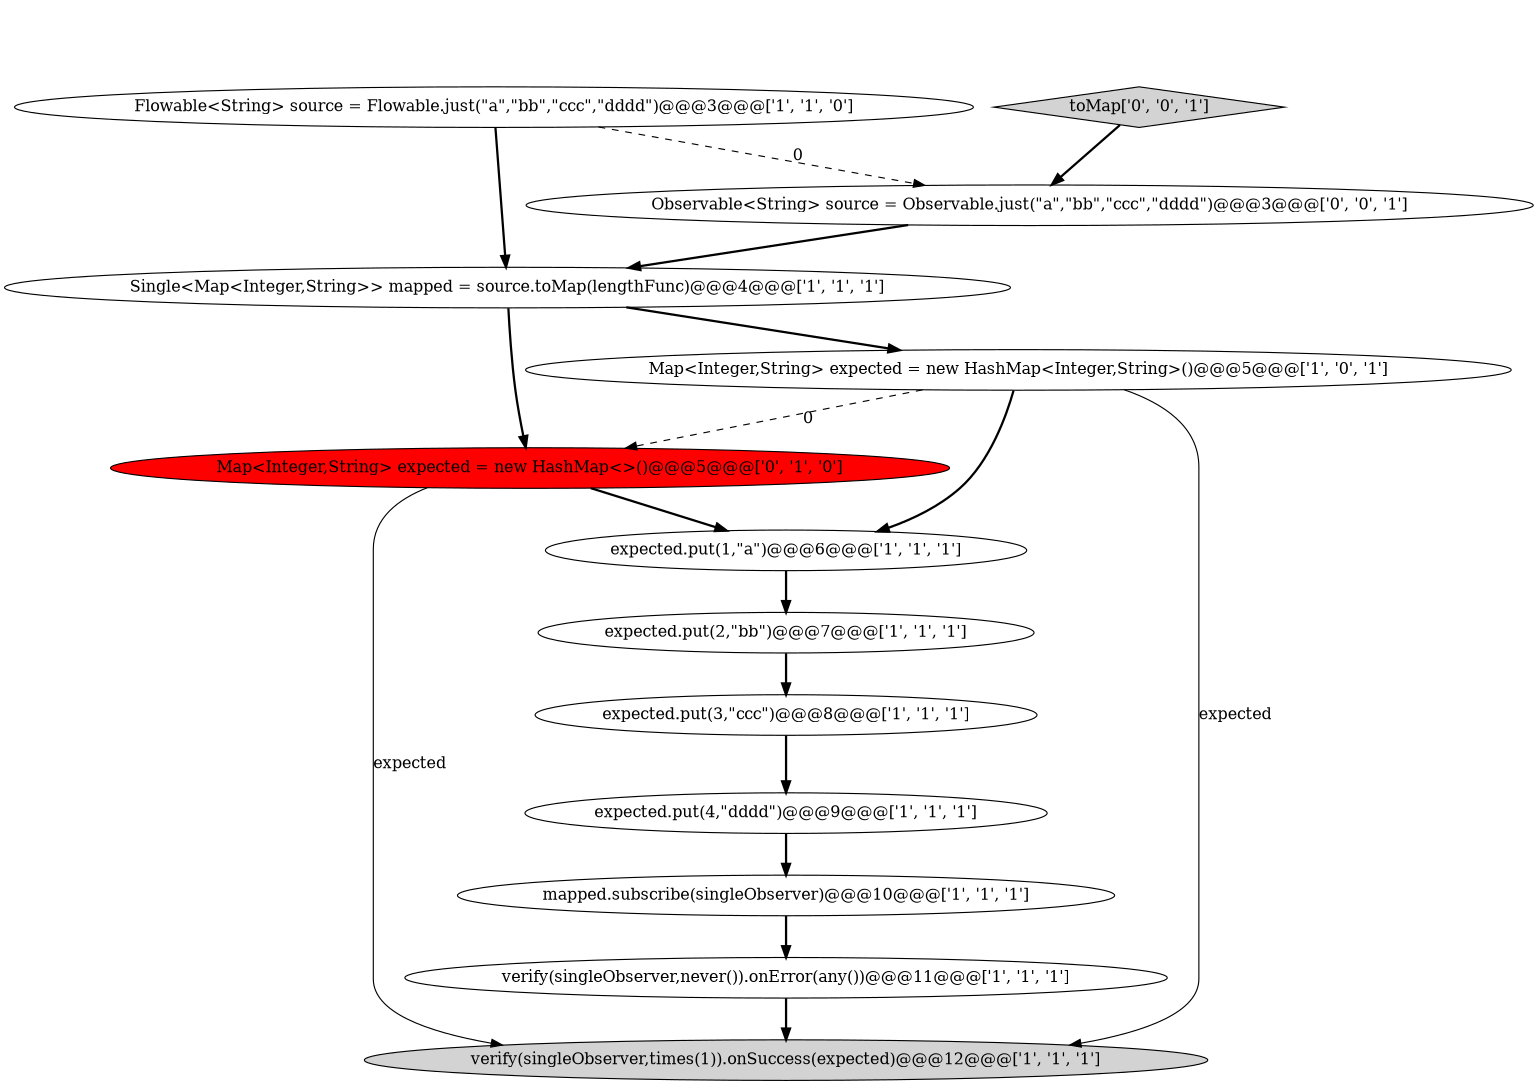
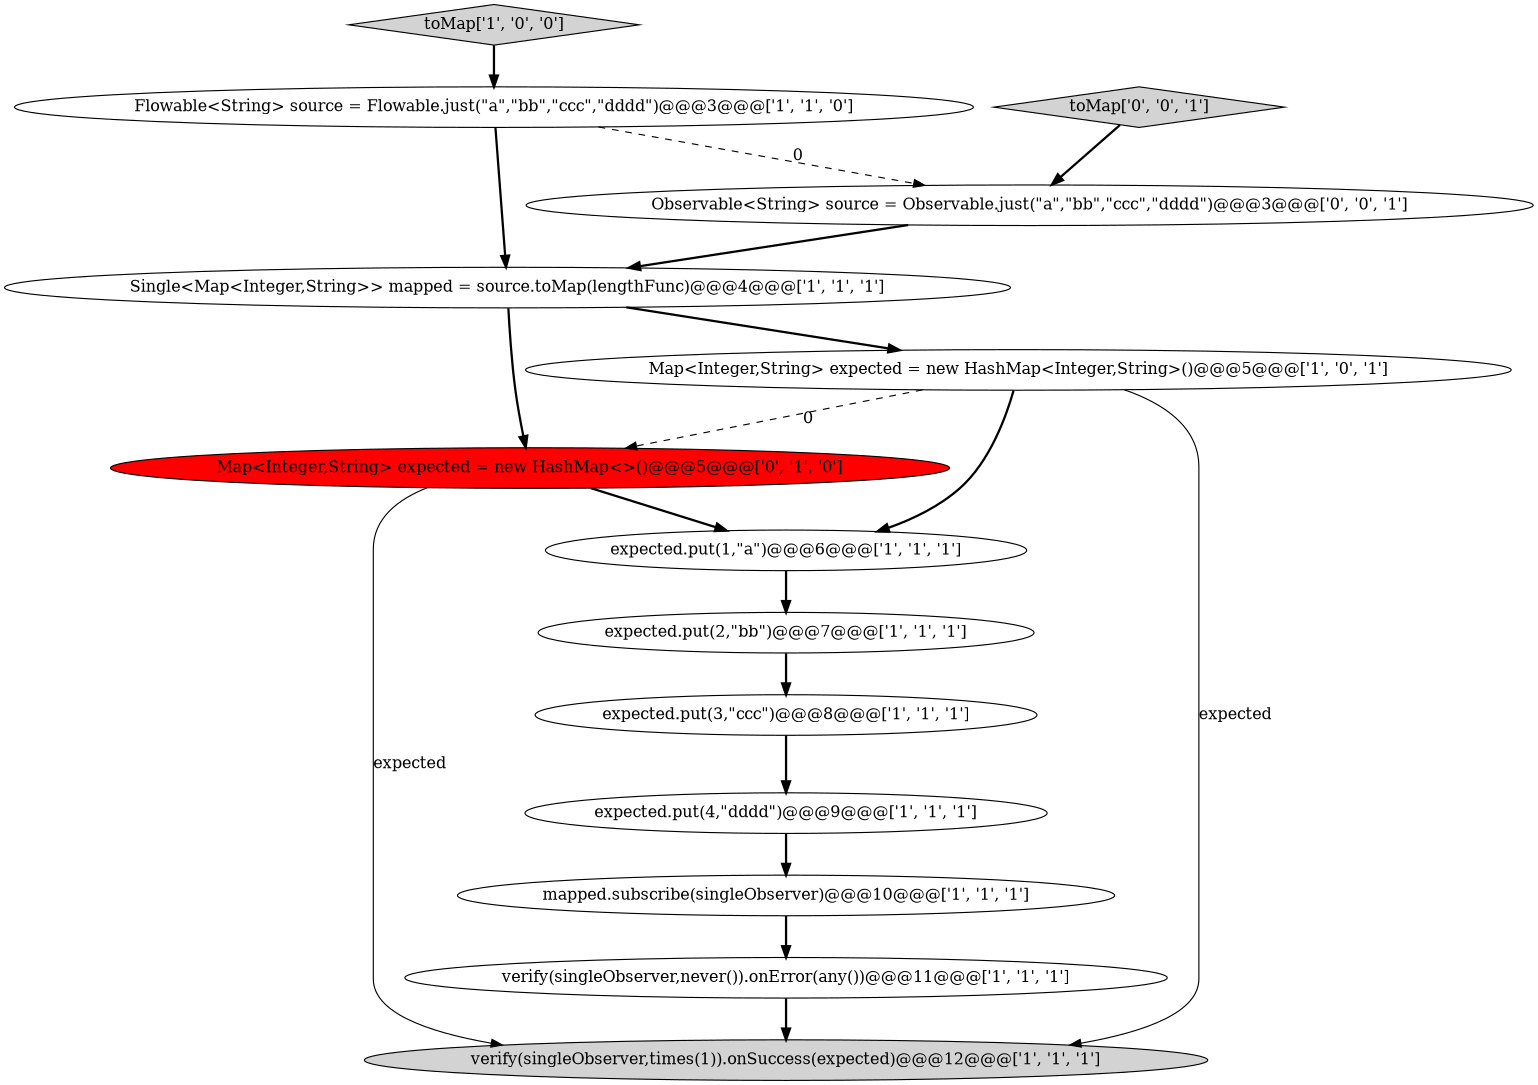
  digraph {
    node [fillcolor=white shape=ellipse style=filled]
    edge [style=bold]
    n1 [label="Flowable<String> source = Flowable.just(\"a\",\"bb\",\"ccc\",\"dddd\")@@@3@@@['1', '1', '0']"]
    n2 [label="Single<Map<Integer,String>> mapped = source.toMap(lengthFunc)@@@4@@@['1', '1', '1']"]
    n3 [label="Observable<String> source = Observable.just(\"a\",\"bb\",\"ccc\",\"dddd\")@@@3@@@['0', '0', '1']"]
    n4 [fillcolor=red label="Map<Integer,String> expected = new HashMap<>()@@@5@@@['0', '1', '0']"]
    n5 [label="Map<Integer,String> expected = new HashMap<Integer,String>()@@@5@@@['1', '0', '1']"]
    n6 [label="mapped.subscribe(singleObserver)@@@10@@@['1', '1', '1']"]
    n7 [label="verify(singleObserver,never()).onError(any())@@@11@@@['1', '1', '1']"]
    n8 [fillcolor=lightgray label="verify(singleObserver,times(1)).onSuccess(expected)@@@12@@@['1', '1', '1']"]
    n9 [label="expected.put(1,\"a\")@@@6@@@['1', '1', '1']"]
    n10 [fillcolor=lightgray label="toMap['0', '0', '1']" shape=diamond]
    n11 [label="expected.put(2,\"bb\")@@@7@@@['1', '1', '1']"]
    n12 [label="expected.put(3,\"ccc\")@@@8@@@['1', '1', '1']"]
    n13 [label="expected.put(4,\"dddd\")@@@9@@@['1', '1', '1']"]
+   n14 [fillcolor=lightgray label="toMap['1', '0', '0']" shape=diamond]
    n1 -> n2
    n1 -> n3 [label=0 style=dashed]
    n2 -> n4
    n2 -> n5
    n3 -> n2
    n4 -> n8 [label=expected style=solid]
    n4 -> n9
    n5 -> n4 [label=0 style=dashed]
    n5 -> n8 [label=expected style=solid]
    n5 -> n9
    n6 -> n7
    n7 -> n8
    n9 -> n11
    n10 -> n3
    n11 -> n12
    n12 -> n13
    n13 -> n6
+   n14 -> n1
  }
